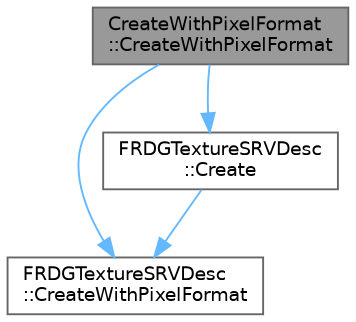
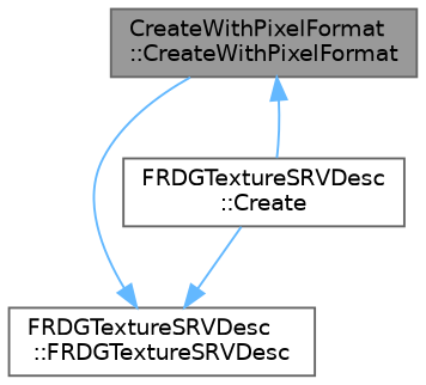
  digraph {
    rankdir=TB
    node [color=grey40 fillcolor=white fontname=Helvetica fontsize=10 shape=box style=filled]
    edge [color=steelblue1 fontname=Helvetica fontsize=10 labelfontname=Helvetica labelfontsize=10 style=solid]
    n1 [color=gray40 fillcolor=grey60 fontcolor=black height=0.2 label="CreateWithPixelFormat\l::CreateWithPixelFormat" width=0.4]
-   n2 [height=0.2 label="FRDGTextureSRVDesc\l::CreateWithPixelFormat" width=0.4]
+   n2 [height=0.2 label="FRDGTextureSRVDesc\l::FRDGTextureSRVDesc" width=0.4]
    n3 [height=0.2 label="FRDGTextureSRVDesc\l::Create" width=0.4]
    n1 -> n2
-   n1 -> n3
+   n3 -> n1
    n3 -> n2
  }
